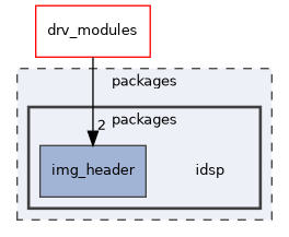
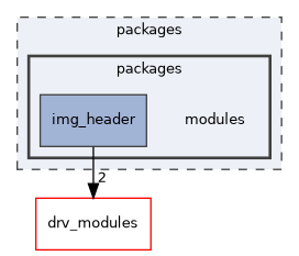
  digraph {
    compound=true
    node [fontname=Helvetica fontsize=10 shape=box]
-   n1 [label=idsp shape=plaintext]
+   n1 [label=modules shape=plaintext]
    n2 [color=grey25 fillcolor="#a2b4d6" label=img_header style="filled,"]
    n3 [color=red fillcolor="#edf0f7" label=drv_modules]
    subgraph cluster_1 {
      bgcolor="#edf0f7"
      fontname=Helvetica
      fontsize=10
      label=packages
      pencolor=grey25
      style="filled,dashed,"
      subgraph cluster_2 {
        bgcolor="#edf0f7"
        fontname=Helvetica
        fontsize=10
        pencolor=grey25
        style="filled,bold,"
        n1
        n2
      }
    }
-   n3 -> n2 [fontname=Helvetica fontsize=10 headlabel=2 labeldistance=1.5 labelfontname=Helvetica labelfontsize=10]
+   n2 -> n3 [fontname=Helvetica fontsize=10 headlabel=2 labeldistance=1.5 labelfontname=Helvetica labelfontsize=10]
  }
